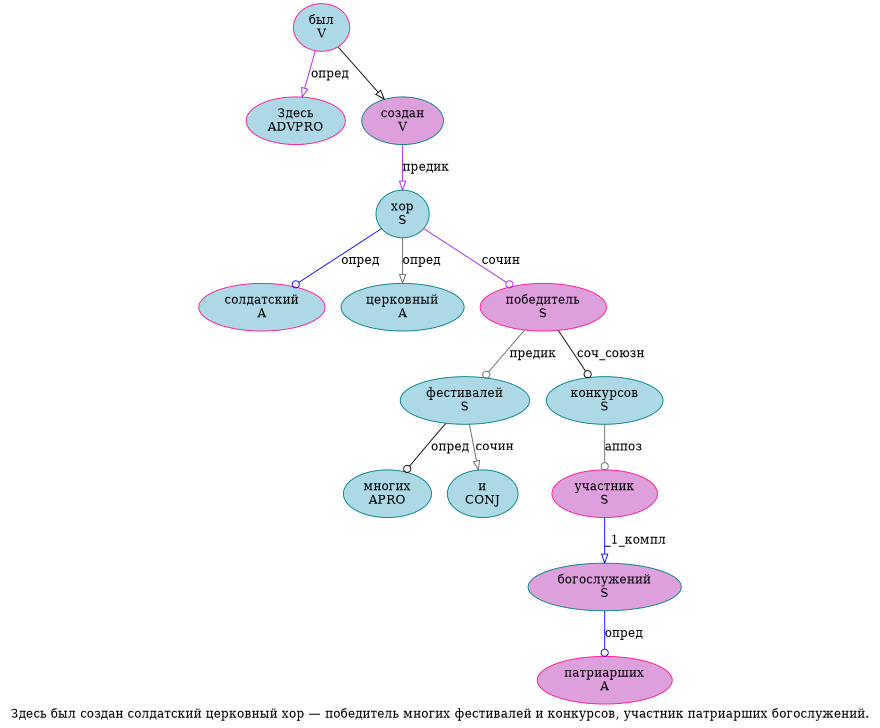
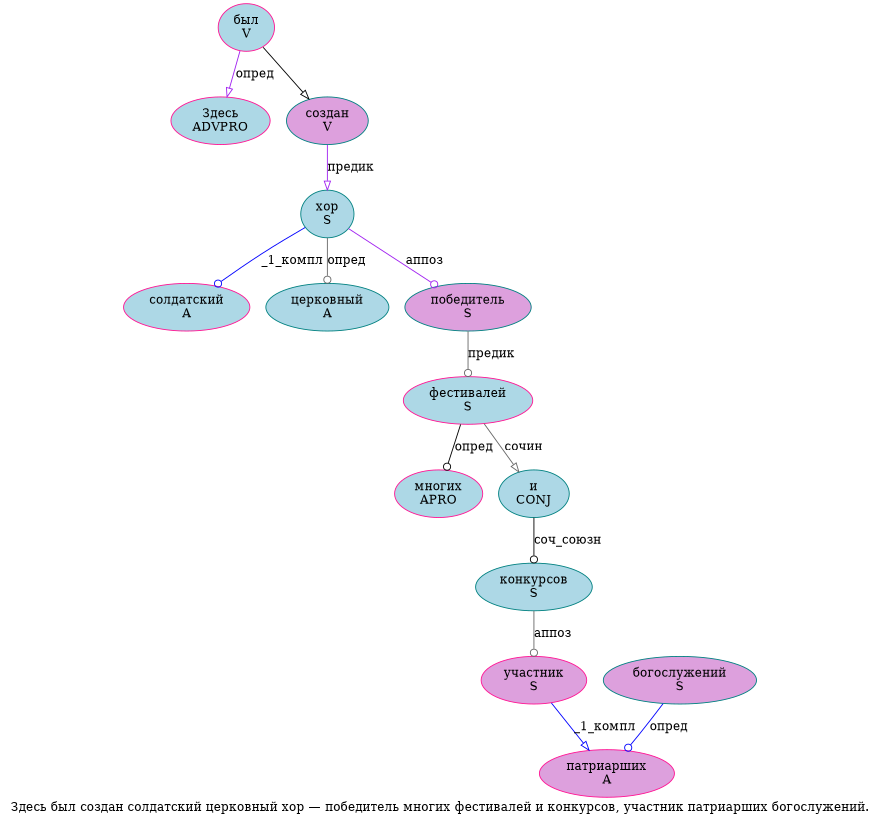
  digraph {
    label="Здесь был создан солдатский церковный хор — победитель многих фестивалей и конкурсов, участник патриарших богослужений."
    node [color=deeppink fillcolor=lightblue penwidth=1 shape=ellipse style=filled]
    edge [arrowhead=odot color=gray40]
    n1 [label="Здесь\nADVPRO"]
    n2 [label="был\nV"]
    n3 [color=teal fillcolor=plum label="создан\nV"]
    n4 [color=teal label="хор\nS"]
    n5 [label="солдатский\nA"]
    n6 [color=teal label="церковный\nA"]
-   n7 [fillcolor=plum label="победитель\nS"]
-   n8 [color=teal label="фестивалей\nS"]
-   n9 [color=teal label="многих\nAPRO"]
+   n7 [color=teal fillcolor=plum label="победитель\nS"]
+   n8 [label="фестивалей\nS"]
+   n9 [label="многих\nAPRO"]
    n10 [color=teal label="и\nCONJ"]
    n11 [color=teal label="конкурсов\nS"]
    n12 [fillcolor=plum label="участник\nS"]
    n13 [color=teal fillcolor=plum label="богослужений\nS"]
    n14 [fillcolor=plum label="патриарших\nA"]
    n2 -> n1 [arrowhead=onormal color=purple label="опред"]
    n2 -> n3 [arrowhead=onormal color=black]
    n3 -> n4 [arrowhead=onormal color=purple label="предик"]
-   n4 -> n5 [color=blue label="опред"]
-   n4 -> n6 [arrowhead=onormal label="опред"]
-   n4 -> n7 [color=purple label="сочин"]
+   n4 -> n5 [color=blue label="_1_компл"]
+   n4 -> n6 [label="опред"]
+   n4 -> n7 [color=purple label="аппоз"]
    n7 -> n8 [label="предик"]
    n8 -> n9 [color=black label="опред"]
    n8 -> n10 [arrowhead=onormal label="сочин"]
-   n7 -> n11 [color=black label="соч_союзн"]
+   n10 -> n11 [color=black label="соч_союзн"]
    n11 -> n12 [label="аппоз"]
-   n12 -> n13 [arrowhead=onormal color=blue label="_1_компл"]
+   n12 -> n14 [arrowhead=onormal color=blue label="_1_компл"]
    n13 -> n14 [color=blue label="опред"]
  }
